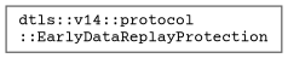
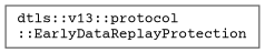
  digraph {
    rankdir=LR
    fontname="Courier Prime"
-   n1 [color=grey40 fillcolor=white fontname="Courier Prime" fontsize=10 height=0.2 label="dtls::v14::protocol\l::EarlyDataReplayProtection" shape=box style=filled width=0.4]
+   n1 [color=grey40 fillcolor=white fontname="Courier Prime" fontsize=10 height=0.2 label="dtls::v13::protocol\l::EarlyDataReplayProtection" shape=box style=filled width=0.4]
  }
